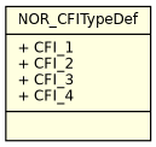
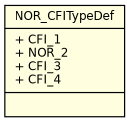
  digraph {
-   n1 [color=black fillcolor=lightyellow fontcolor=black fontname=Helvetica fontsize=10 height=0.2 label="{NOR_CFITypeDef\n|+ CFI_1\l+ CFI_2\l+ CFI_3\l+ CFI_4\l|}" shape=record style=filled width=0.4]
+   n1 [color=black fillcolor=lightyellow fontcolor=black fontname=Helvetica fontsize=10 height=0.2 label="{NOR_CFITypeDef\n|+ CFI_1\l+ NOR_2\l+ CFI_3\l+ CFI_4\l|}" shape=record style=filled width=0.4]
  }
